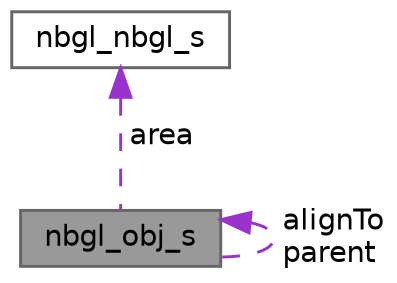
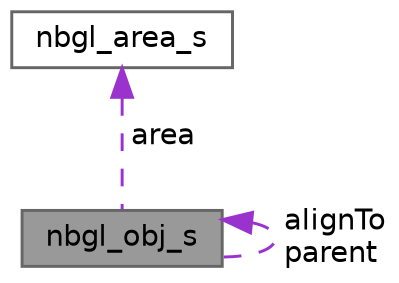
  digraph {
    node [color=gray40 fontname=Helvetica fontsize=10 shape=box style=filled]
    edge [color=darkorchid3 dir=back fontname=Helvetica fontsize=10 labelfontname=Helvetica labelfontsize=10 style=dashed]
    n1 [fillcolor=grey60 fontcolor=black height=0.2 label=nbgl_obj_s width=0.4]
-   n2 [fillcolor=white height=0.2 label=nbgl_nbgl_s width=0.4]
+   n2 [fillcolor=white height=0.2 label=nbgl_area_s width=0.4]
    n1 -> n1 [label=" alignTo\nparent"]
    n2 -> n1 [label=" area"]
  }
